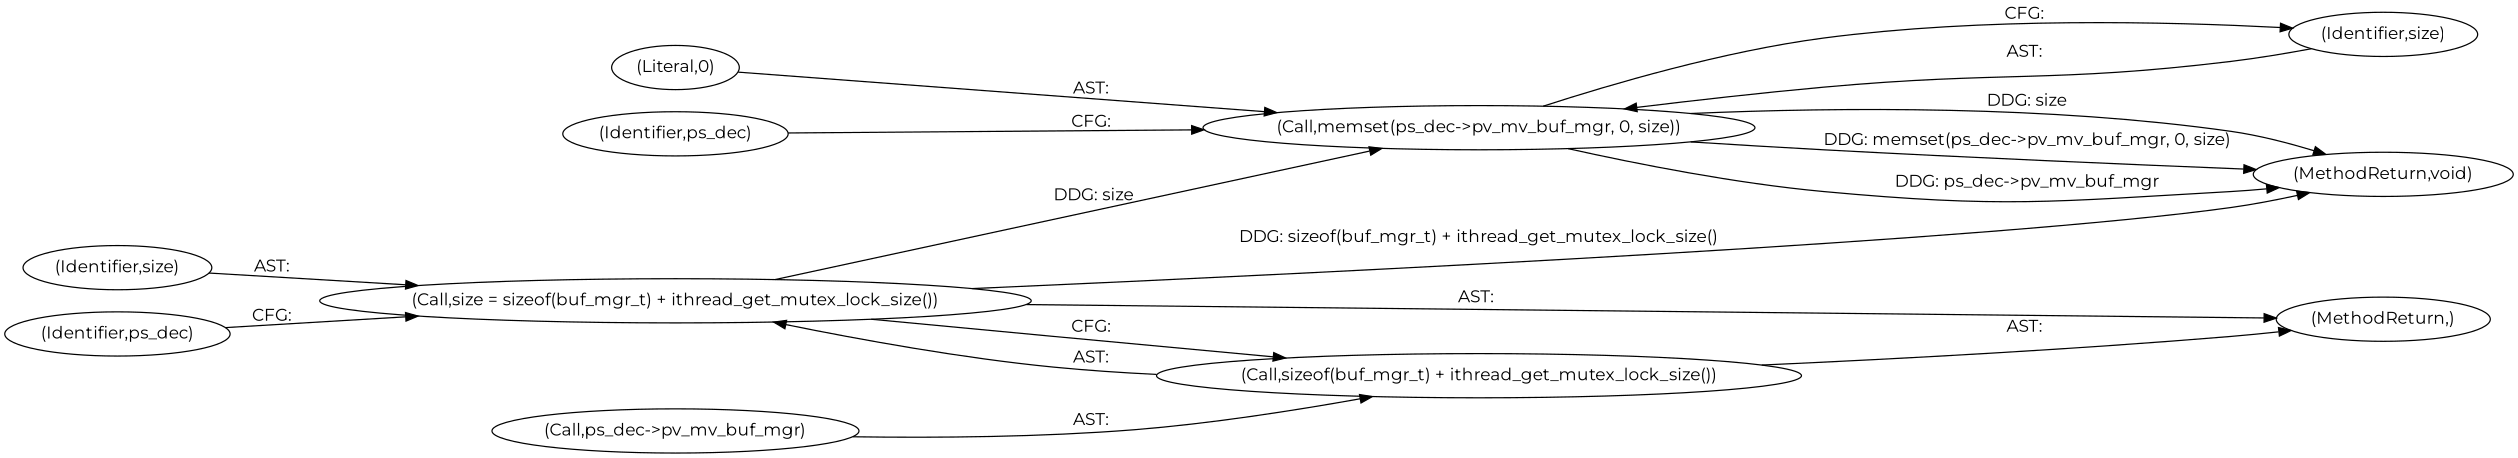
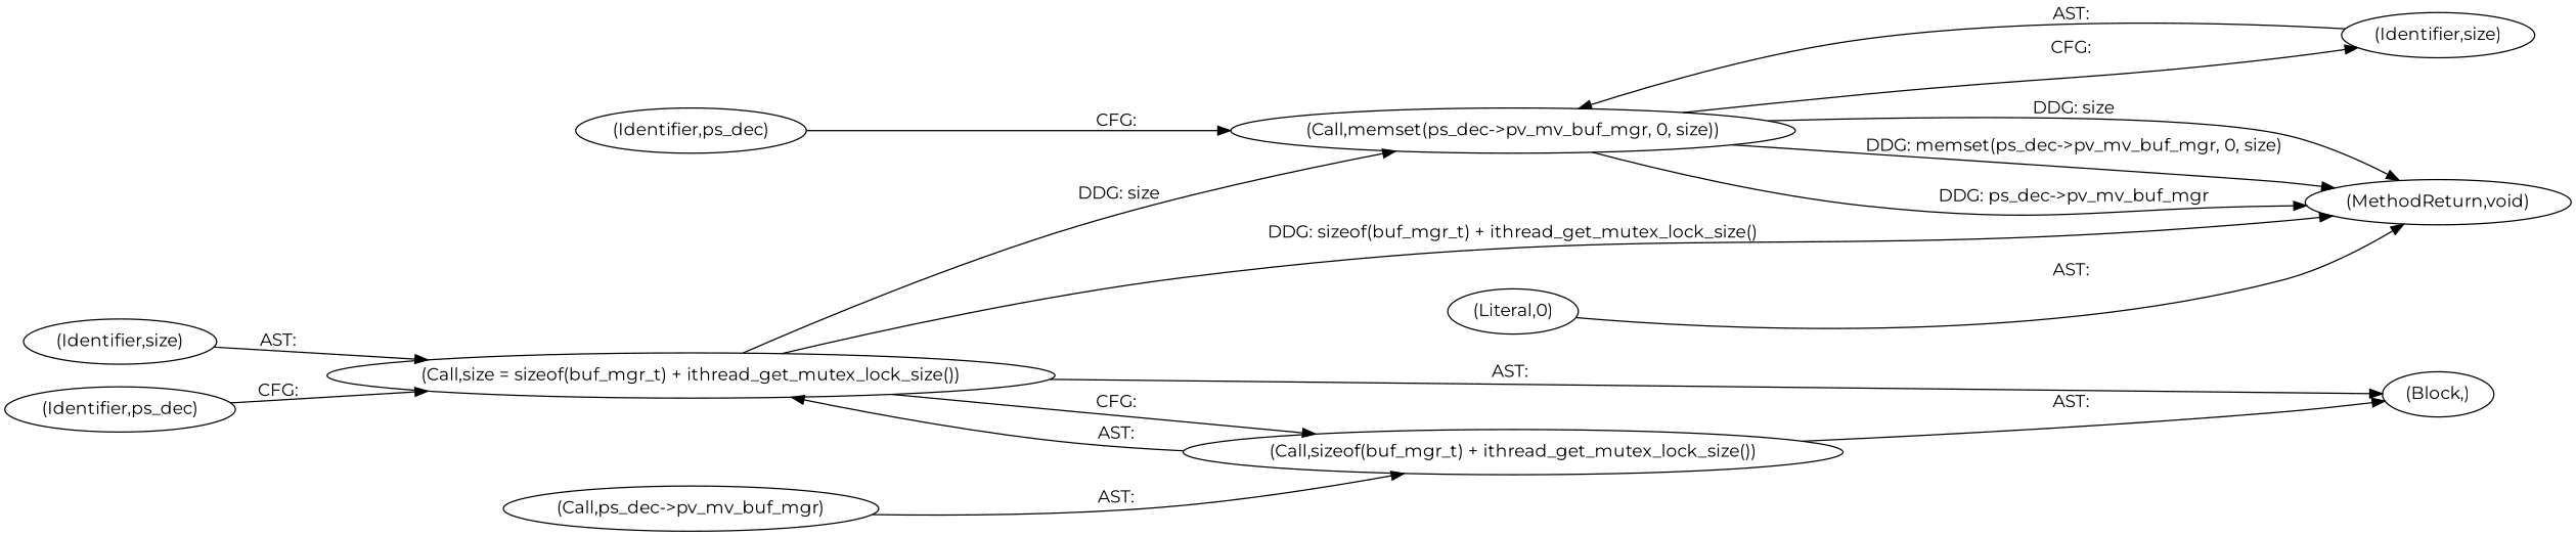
  digraph {
    fontname=Montserrat
    rankdir=LR
    node [fontname=Montserrat]
    edge [fontname=Montserrat]
    n1 [label="(Call,size = sizeof(buf_mgr_t) + ithread_get_mutex_lock_size())"]
    n2 [label="(Call,memset(ps_dec->pv_mv_buf_mgr, 0, size))"]
    n3 [label="(Call,sizeof(buf_mgr_t) + ithread_get_mutex_lock_size())"]
-   n4 [label="(MethodReturn,)"]
+   n4 [label="(Block,)"]
    n5 [label="(MethodReturn,void)"]
    n6 [label="(Identifier,size)"]
    n7 [label="(Identifier,size)"]
    n8 [label="(Identifier,ps_dec)"]
    n9 [label="(Call,ps_dec->pv_mv_buf_mgr)"]
    n10 [label="(Identifier,ps_dec)"]
    n11 [label="(Literal,0)"]
    n1 -> n2 [label="DDG: size"]
    n1 -> n3 [label="CFG: "]
    n1 -> n4 [label="AST: "]
    n1 -> n5 [label="DDG: sizeof(buf_mgr_t) + ithread_get_mutex_lock_size()"]
    n2 -> n5 [label="DDG: memset(ps_dec->pv_mv_buf_mgr, 0, size)"]
    n2 -> n5 [label="DDG: ps_dec->pv_mv_buf_mgr"]
    n2 -> n5 [label="DDG: size"]
    n2 -> n6 [label="CFG: "]
    n3 -> n1 [label="AST: "]
    n3 -> n4 [label="AST: "]
    n6 -> n2 [label="AST: "]
    n7 -> n1 [label="AST: "]
    n8 -> n1 [label="CFG: "]
    n9 -> n3 [label="AST: "]
    n10 -> n2 [label="CFG: "]
-   n11 -> n2 [label="AST: "]
+   n11 -> n5 [label="AST: "]
  }
